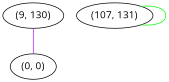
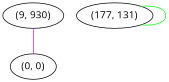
  graph {
    fontname="Open Sans"
    node [fontname="Open Sans"]
    edge [fontname="Open Sans"]
-   "(9, 130)"
+   "(9, 130)" [label="(9, 930)"]
    "(0, 0)"
-   "(107, 131)"
+   "(107, 131)" [label="(177, 131)"]
    "(9, 130)" -- "(0, 0)" [color=purple weight=4]
    "(107, 131)" -- "(107, 131)" [color=green weight=2]
  }
